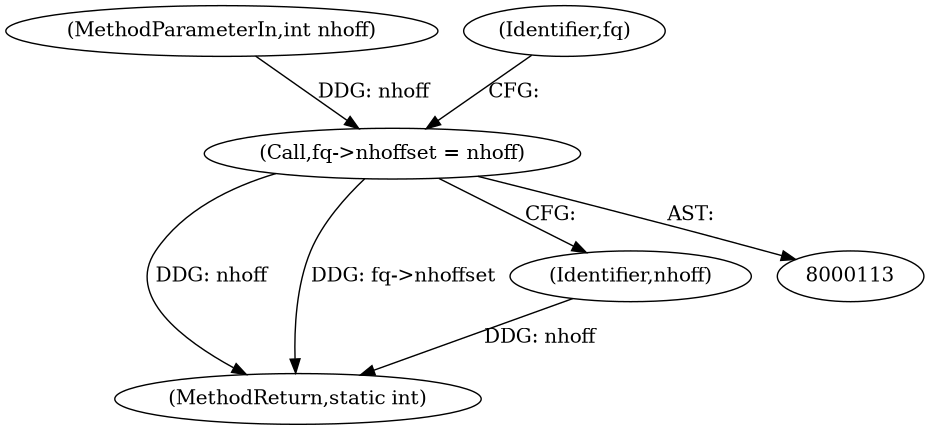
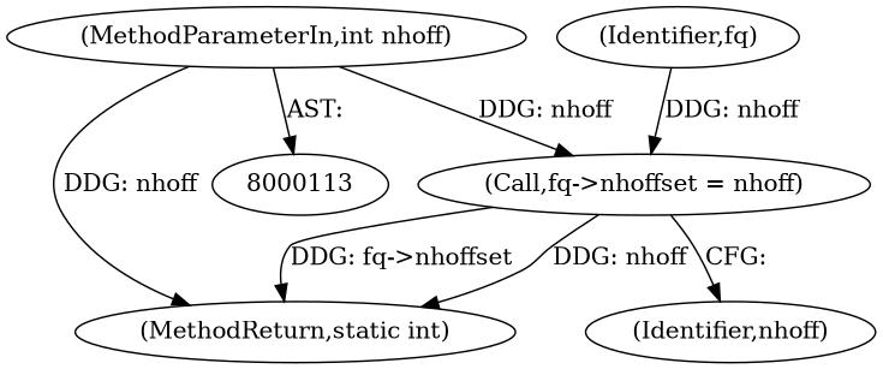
  digraph {
    n1 [label="(Call,fq->nhoffset = nhoff)"]
    n2 [label="(MethodReturn,static int)"]
    n3 [label="(Identifier,nhoff)"]
    n4 [label="(MethodParameterIn,int nhoff)"]
    n5 [label=8000113]
    n6 [label="(Identifier,fq)"]
    n1 -> n2 [label="DDG: nhoff"]
    n1 -> n2 [label="DDG: fq->nhoffset"]
    n1 -> n3 [label="CFG: "]
    n4 -> n1 [label="DDG: nhoff"]
-   n3 -> n2 [label="DDG: nhoff"]
-   n1 -> n5 [label="AST: "]
-   n6 -> n1 [label="CFG: "]
+   n4 -> n2 [label="DDG: nhoff"]
+   n4 -> n5 [label="AST: "]
+   n6 -> n1 [label="DDG: nhoff"]
  }
